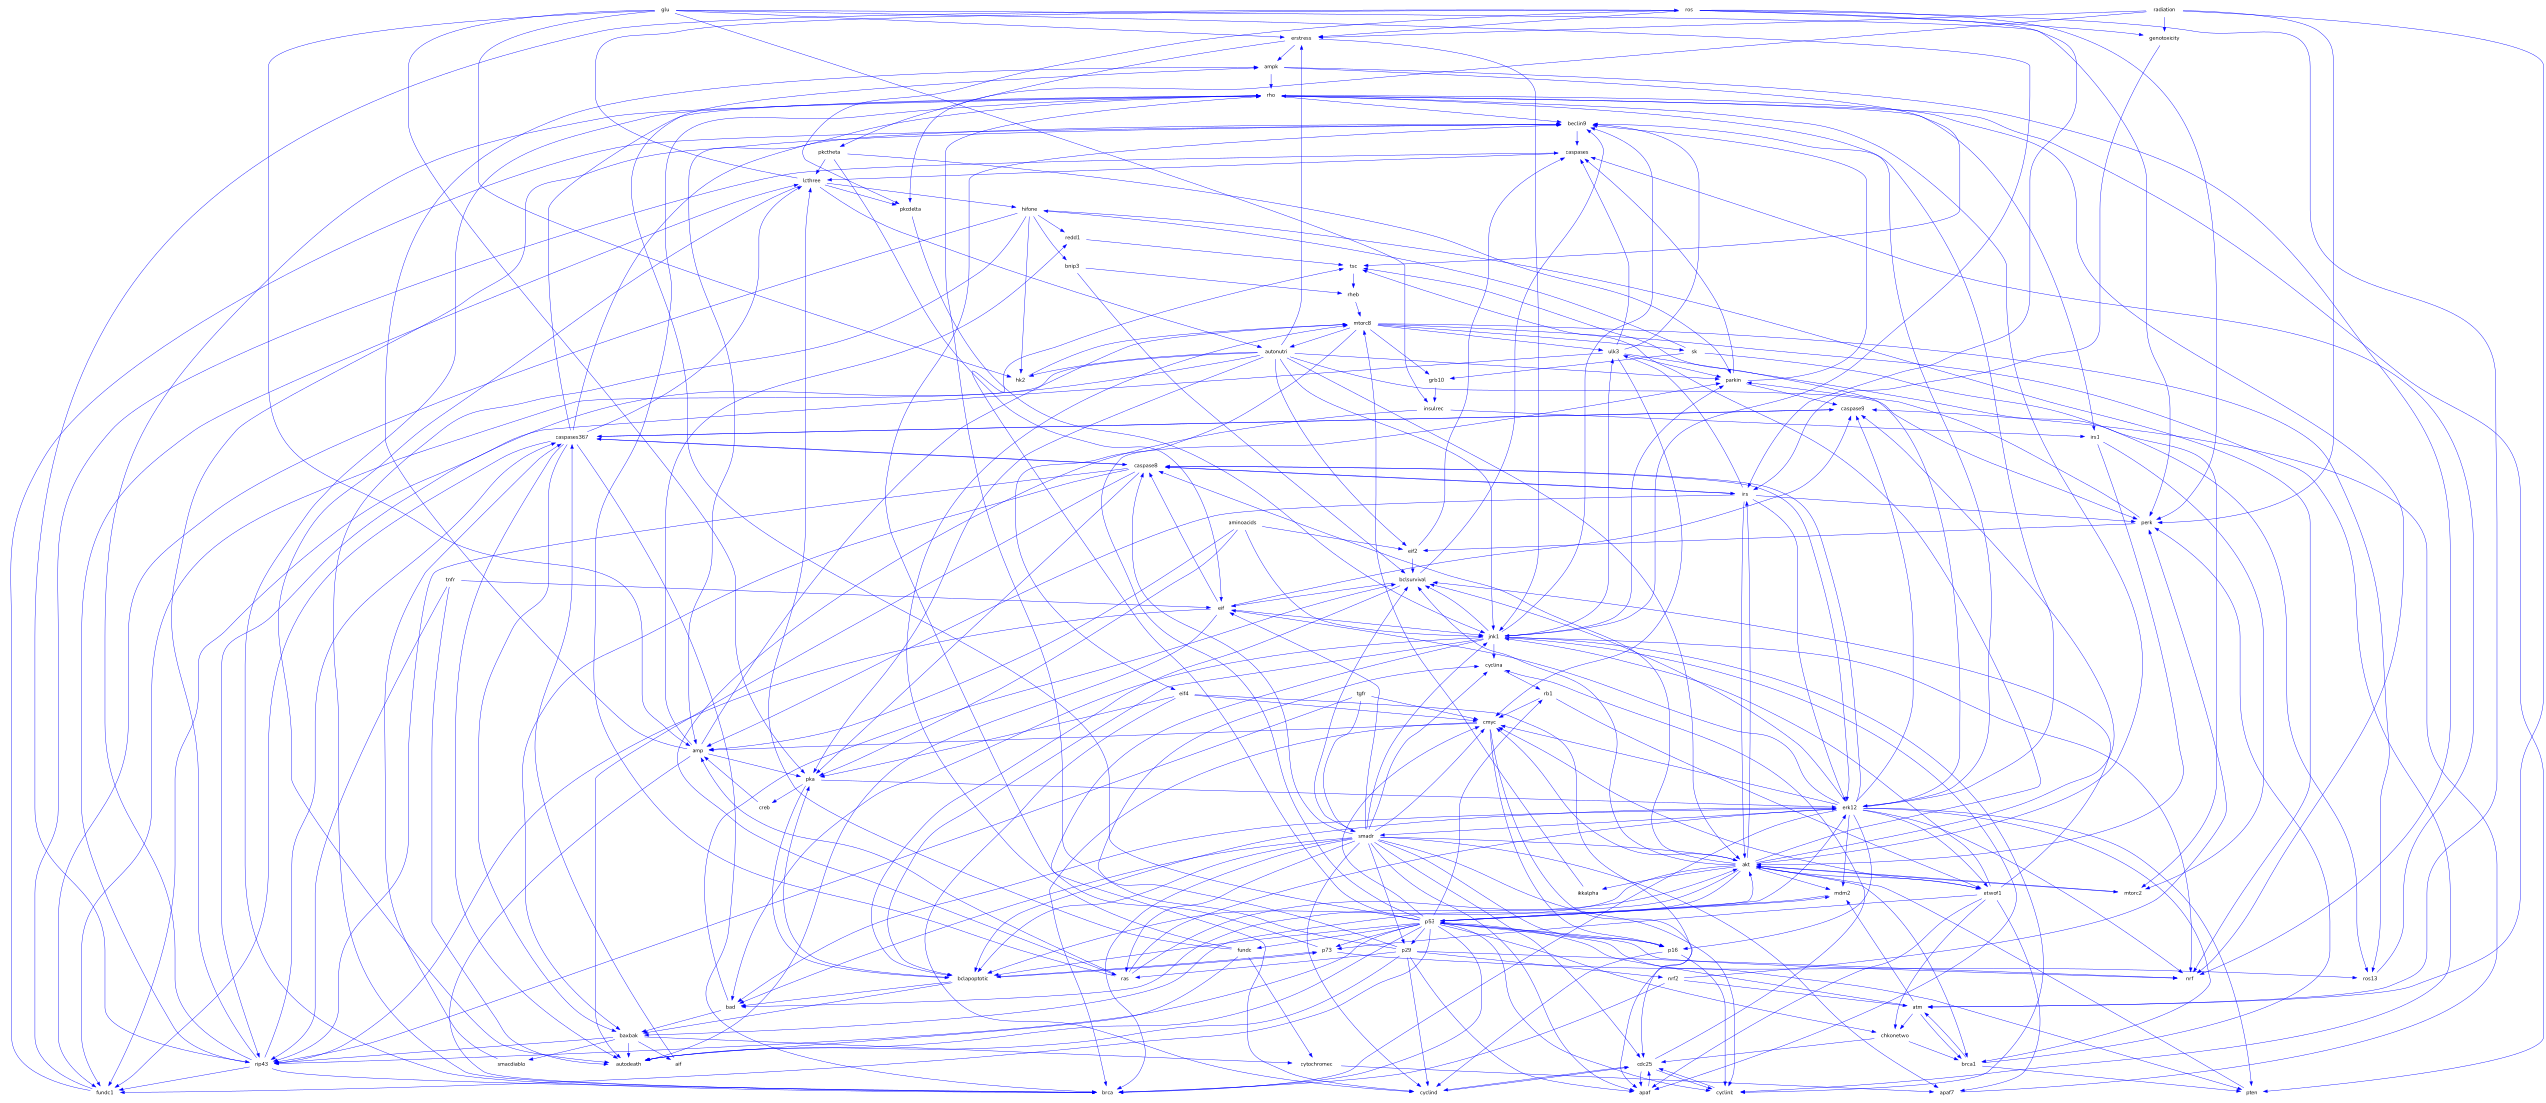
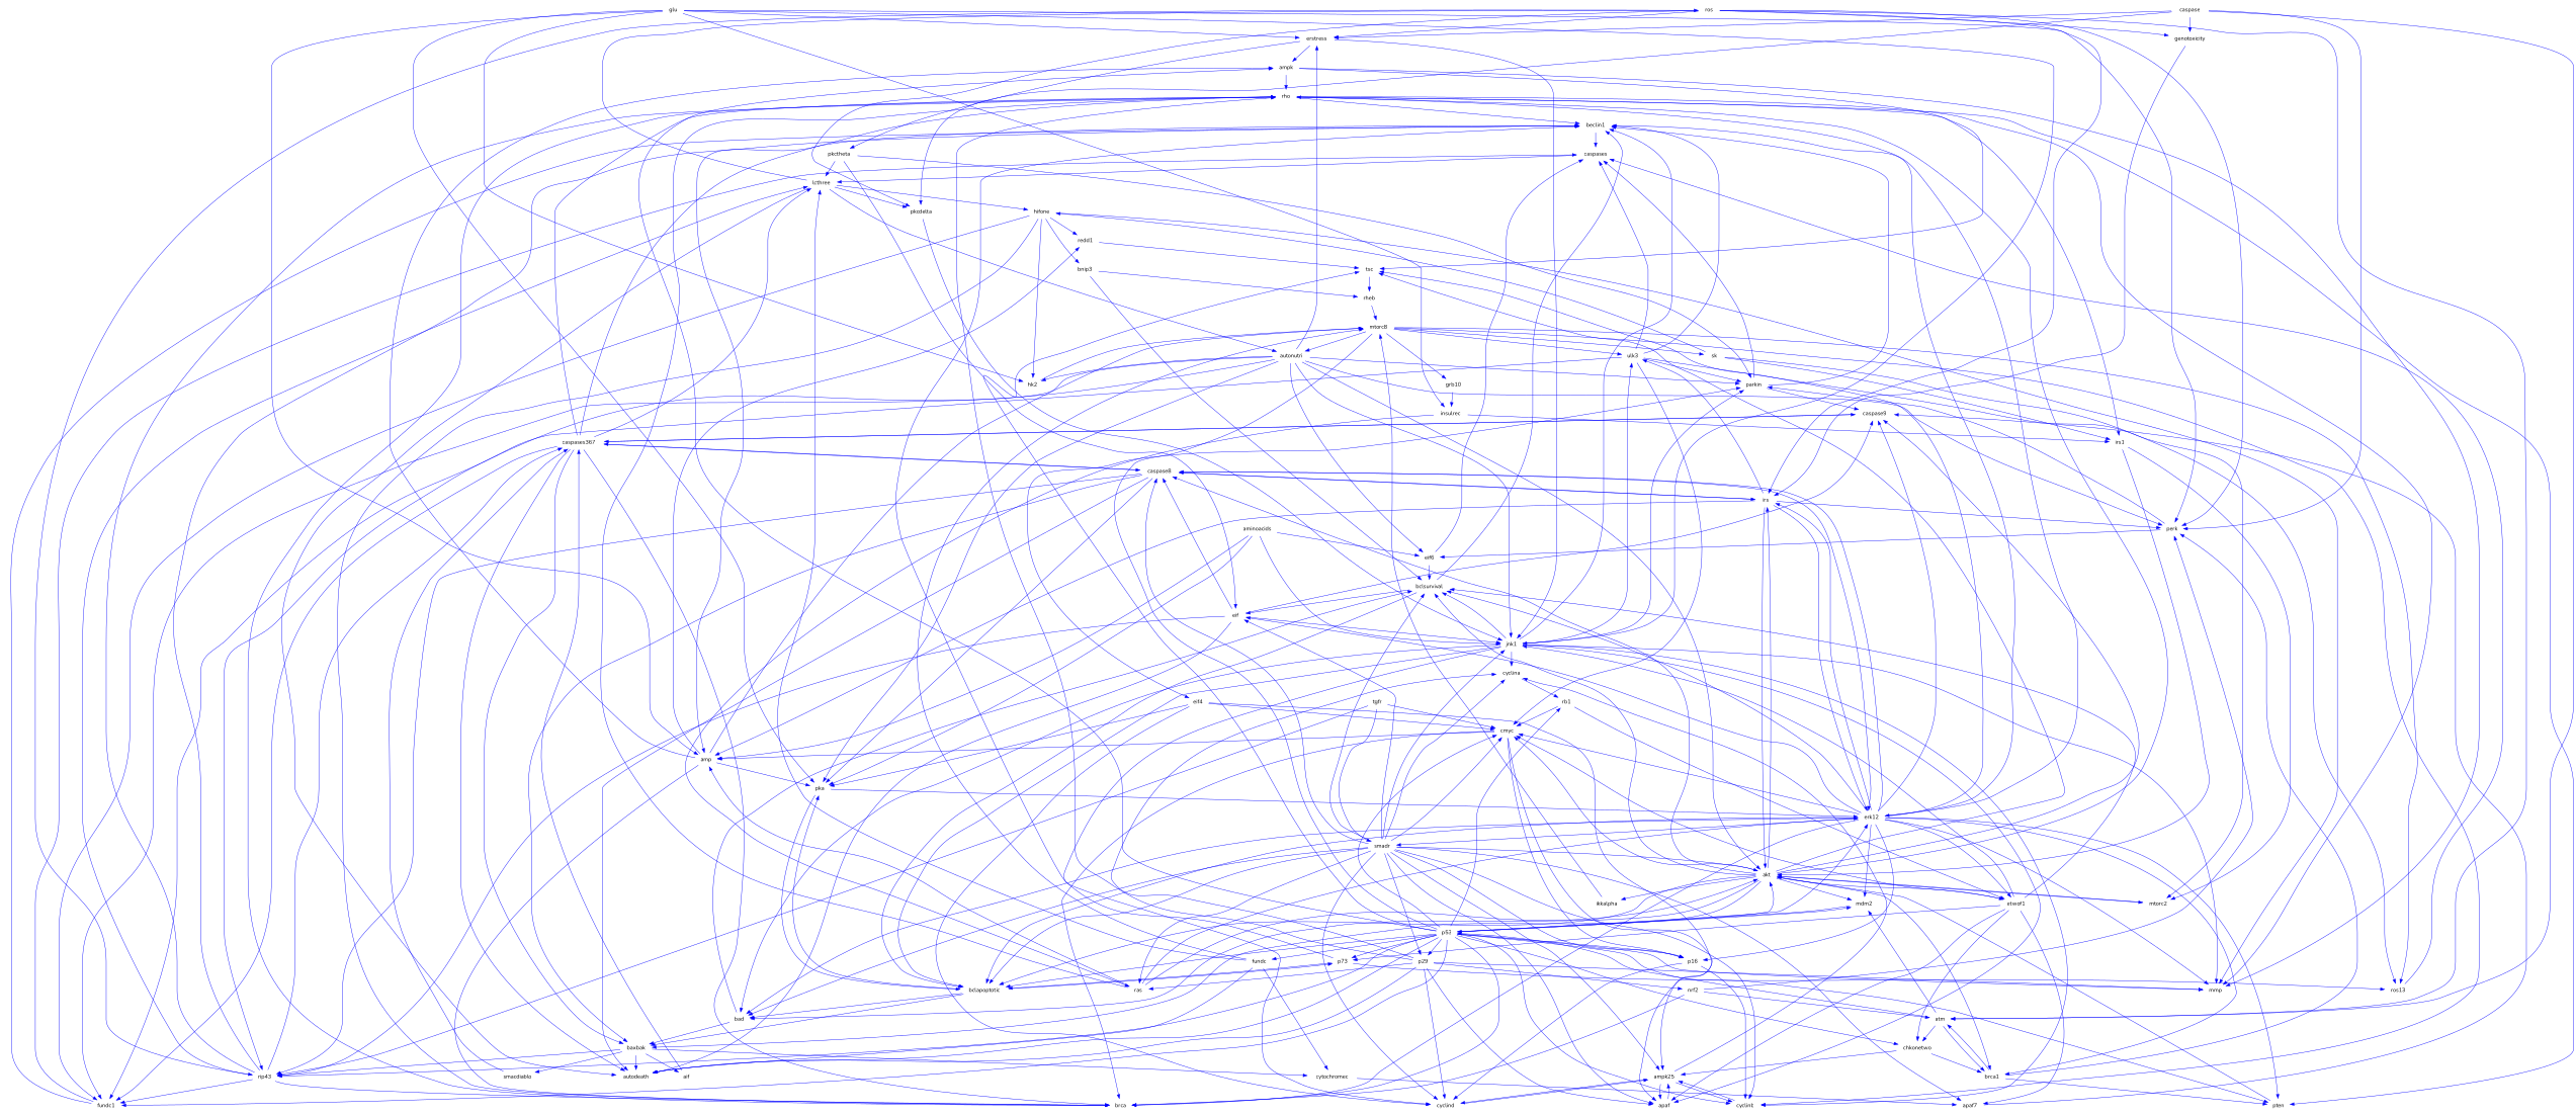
  digraph {
    fontname=Nunito
    nodesep=0.4
    node [color=white fontname=Nunito shape=ellipse style=filled]
    edge [color=blue fontname=Nunito style=solid]
    ros
    erstress
    genotoxicity
    pkcdelta
    perk
    atm
    n7 [label=rip43]
    n8 [label=irs]
    ampk
    jnk1
    pkctheta
    parkin
-   eif2
+   eif2 [label=eif6]
    mdm2
    brca1
    p53
    chkonetwo
    rho
-   beclin1 [label=beclin9]
+   beclin1
    n20 [label=brca]
    fundc1
    lcthree
    caspases367
    erk12
    akt
    amp
    caspase8
    n28 [label=ulk3]
    tsc
-   mmp [label=nrf]
+   mmp
    bclsurvival
    bad
    bclapoptotic
    cyclinb
    cyclind
    n36 [label=apaf]
    cyclina
    n38 [label=eif]
    caspase9
    n40 [label=caspases]
    pten
    p16
    cmyc
    p73
    autodeath
    n46 [label=p29]
    rb1
    n48 [label=fundc]
-   cdc25
+   cdc25 [label=ampk25]
    irs1
    autonutri
    hifone
    baxbak
    etwof1
    smadr
    mtorc2
    ikkalpha
    n58 [label=mtorc8]
    pka
    redd1
    n61 [label=ros13]
    rheb
    insulrec
    ras
    cytochromec
    smacdiablo
    aif
    n68 [label=apaf7]
    sk
    grb10
    eif4
-   creb
    nrf2
    hk2
    bnip3
    glu
    aminoacids
-   radiation
+   radiation [label=caspase]
    tgfr
-   tnfr
    ros -> erstress
    ros -> genotoxicity
    ros -> pkcdelta
    ros -> perk
    ros -> atm
    ros -> n7
    ros -> n8
    erstress -> ampk
    erstress -> jnk1
    erstress -> pkctheta
    genotoxicity -> n8
    pkcdelta -> jnk1
    perk -> parkin
    perk -> eif2
    atm -> mdm2
    atm -> brca1
    atm -> p53
    atm -> chkonetwo
    n7 -> rho
    n7 -> beclin1
    n7 -> n20
    n7 -> fundc1
    n7 -> lcthree
    n7 -> caspases367
    n8 -> perk
    n8 -> erk12
    n8 -> akt
    n8 -> amp
    n8 -> caspase8
    n8 -> n28
    ampk -> rho
    ampk -> tsc
    ampk -> mmp
    jnk1 -> parkin
    jnk1 -> beclin1
    jnk1 -> n28
    jnk1 -> mmp
    jnk1 -> bclsurvival
    jnk1 -> bad
    jnk1 -> bclapoptotic
    jnk1 -> cyclinb
    jnk1 -> cyclind
    jnk1 -> n36
    jnk1 -> cyclina
    pkctheta -> parkin
    pkctheta -> lcthree
    pkctheta -> n38
    parkin -> beclin1
    parkin -> caspase9
    parkin -> n40
    eif2 -> bclsurvival
    eif2 -> n40
    mdm2 -> p53
    brca1 -> perk
    brca1 -> atm
    brca1 -> pten
    p53 -> n7
    p53 -> ampk
    p53 -> parkin
    p53 -> mdm2
    p53 -> chkonetwo
    p53 -> n20
    p53 -> fundc1
    p53 -> erk12
    p53 -> akt
    p53 -> tsc
    p53 -> mmp
    p53 -> bclapoptotic
    p53 -> cyclinb
    p53 -> pten
    p53 -> p16
    p53 -> cmyc
    p53 -> p73
    p53 -> autodeath
    p53 -> n46
    p53 -> rb1
    p53 -> n48
    chkonetwo -> brca1
    chkonetwo -> cdc25
    rho -> beclin1
    rho -> erk12
    rho -> amp
    rho -> mmp
    rho -> pten
    rho -> irs1
    beclin1 -> n40
    n20 -> rho
    fundc1 -> beclin1
    fundc1 -> n40
    lcthree -> ros
    lcthree -> pkcdelta
    lcthree -> autodeath
    lcthree -> autonutri
    lcthree -> hifone
    caspases367 -> rho
    caspases367 -> beclin1
    caspases367 -> n20
    caspases367 -> fundc1
    caspases367 -> lcthree
    caspases367 -> caspase8
    caspases367 -> caspase9
    caspases367 -> autodeath
    caspases367 -> baxbak
+   erk12 -> n8
    erk12 -> mdm2
    erk12 -> brca1
    erk12 -> beclin1
    erk12 -> n20
    erk12 -> caspase8
    erk12 -> tsc
    erk12 -> mmp
    erk12 -> bclsurvival
    erk12 -> bad
    erk12 -> bclapoptotic
    erk12 -> n38
    erk12 -> caspase9
    erk12 -> pten
    erk12 -> p16
    erk12 -> cmyc
    erk12 -> etwof1
    erk12 -> smadr
    akt -> n8
    akt -> mdm2
    akt -> brca1
    akt -> rho
    akt -> caspase8
    akt -> tsc
    akt -> bclsurvival
    akt -> bad
    akt -> bclapoptotic
    akt -> caspase9
    akt -> cmyc
    akt -> baxbak
    akt -> etwof1
    akt -> mtorc2
    akt -> ikkalpha
    amp -> ampk
    amp -> n20
    amp -> n58
    amp -> pka
    amp -> redd1
    caspase8 -> n7
    caspase8 -> n8
    caspase8 -> caspases367
    caspase8 -> erk12
    caspase8 -> autodeath
    caspase8 -> baxbak
    caspase8 -> pka
    n28 -> parkin
    n28 -> beclin1
    n28 -> fundc1
    n28 -> n40
    n28 -> cmyc
    n28 -> n61
    tsc -> rheb
    bclsurvival -> beclin1
    bclsurvival -> bclapoptotic
    bclsurvival -> n38
    bad -> bclsurvival
    bad -> baxbak
    bclapoptotic -> bad
    bclapoptotic -> p73
    bclapoptotic -> baxbak
    bclapoptotic -> pka
    cyclinb -> cdc25
    cyclind -> cdc25
    n36 -> cdc25
    cyclina -> rb1
    n38 -> n7
    n38 -> jnk1
    n38 -> caspase8
    n38 -> caspase9
    n38 -> autodeath
    caspase9 -> caspases367
    n40 -> lcthree
    pten -> akt
    p16 -> cyclinb
    p16 -> cyclind
    cmyc -> n20
    cmyc -> amp
    cmyc -> p16
    cmyc -> cdc25
    p73 -> beclin1
    p73 -> bclapoptotic
    p73 -> n61
    n46 -> rho
    n46 -> mmp
    n46 -> cyclind
    n46 -> n36
    n46 -> cyclina
    n46 -> autodeath
    n46 -> ras
    n46 -> nrf2
    rb1 -> cmyc
    rb1 -> etwof1
    n48 -> lcthree
    n48 -> autodeath
    n48 -> n58
    n48 -> cytochromec
    cdc25 -> cyclinb
    cdc25 -> cyclind
    cdc25 -> n36
    cdc25 -> cyclina
    irs1 -> akt
    irs1 -> mtorc2
    autonutri -> erstress
    autonutri -> perk
    autonutri -> n7
    autonutri -> jnk1
    autonutri -> parkin
    autonutri -> eif2
    autonutri -> fundc1
    autonutri -> akt
    autonutri -> pka
    autonutri -> hk2
    hifone -> n20
    hifone -> fundc1
    hifone -> mmp
    hifone -> redd1
    hifone -> hk2
    hifone -> bnip3
    baxbak -> n7
    baxbak -> autodeath
    baxbak -> cytochromec
    baxbak -> smacdiablo
    baxbak -> aif
    etwof1 -> jnk1
    etwof1 -> chkonetwo
    etwof1 -> bclsurvival
    etwof1 -> n36
    etwof1 -> cmyc
    etwof1 -> p73
    etwof1 -> n68
    smadr -> jnk1
-   smadr -> n20
    smadr -> akt
    smadr -> caspase8
    smadr -> bclsurvival
    smadr -> bad
    smadr -> bclapoptotic
    smadr -> cyclinb
    smadr -> cyclind
    smadr -> n36
    smadr -> cyclina
    smadr -> n38
    smadr -> p16
    smadr -> cmyc
    smadr -> n46
    smadr -> cdc25
    smadr -> ras
    smadr -> n68
    mtorc2 -> akt
    ikkalpha -> n58
    n58 -> n28
    n58 -> cyclinb
    n58 -> autonutri
    n58 -> n61
    n58 -> sk
    n58 -> grb10
    n58 -> eif4
    pka -> erk12
    pka -> bclapoptotic
-   pka -> creb
    redd1 -> tsc
    n61 -> n40
    rheb -> n58
    insulrec -> irs1
    insulrec -> ras
    ras -> rho
    ras -> erk12
    ras -> akt
    ras -> amp
    cytochromec -> n68
    smacdiablo -> caspases367
    aif -> caspases367
    n68 -> caspase9
-   sk -> grb10
+   sk -> irs1
    sk -> hifone
    sk -> mtorc2
    grb10 -> insulrec
    eif4 -> cyclind
    eif4 -> n36
    eif4 -> cmyc
    eif4 -> pka
-   creb -> amp
    nrf2 -> perk
    nrf2 -> atm
    nrf2 -> n20
    hk2 -> n58
    bnip3 -> bclsurvival
    bnip3 -> rheb
    glu -> erstress
    glu -> perk
    glu -> jnk1
    glu -> amp
    glu -> pka
    glu -> insulrec
    glu -> hk2
    aminoacids -> jnk1
    aminoacids -> eif2
    aminoacids -> amp
    aminoacids -> pka
    radiation -> erstress
    radiation -> genotoxicity
    radiation -> pkcdelta
    radiation -> perk
    radiation -> atm
    tgfr -> n7
    tgfr -> cmyc
    tgfr -> smadr
-   tnfr -> n7
-   tnfr -> n38
-   tnfr -> autodeath
  }
